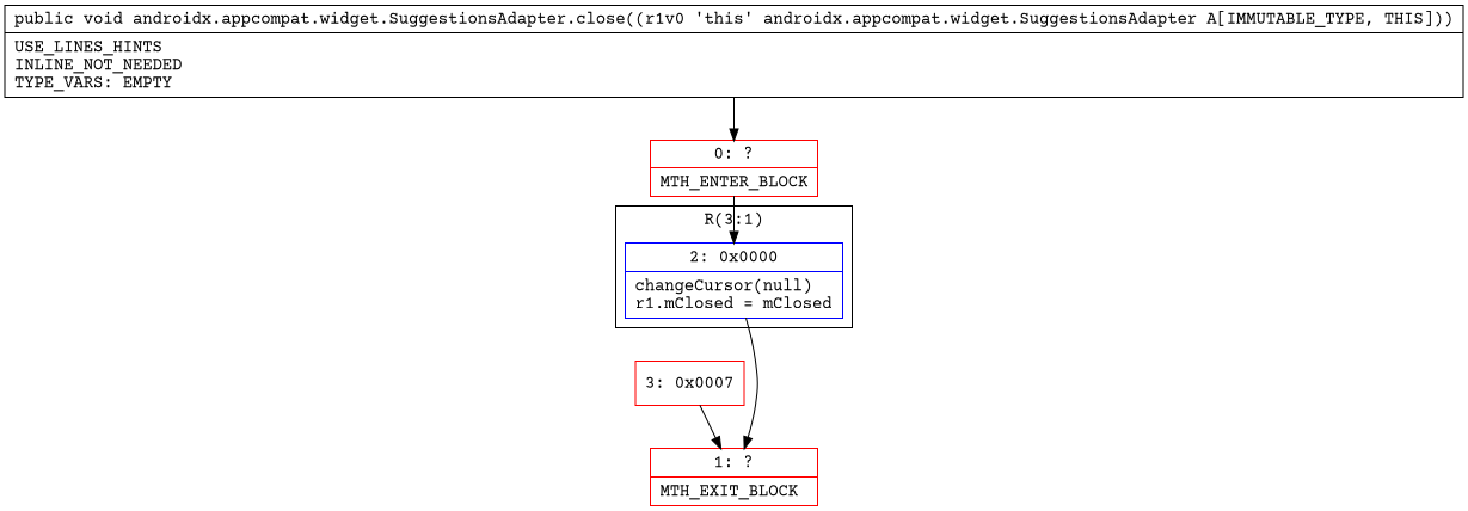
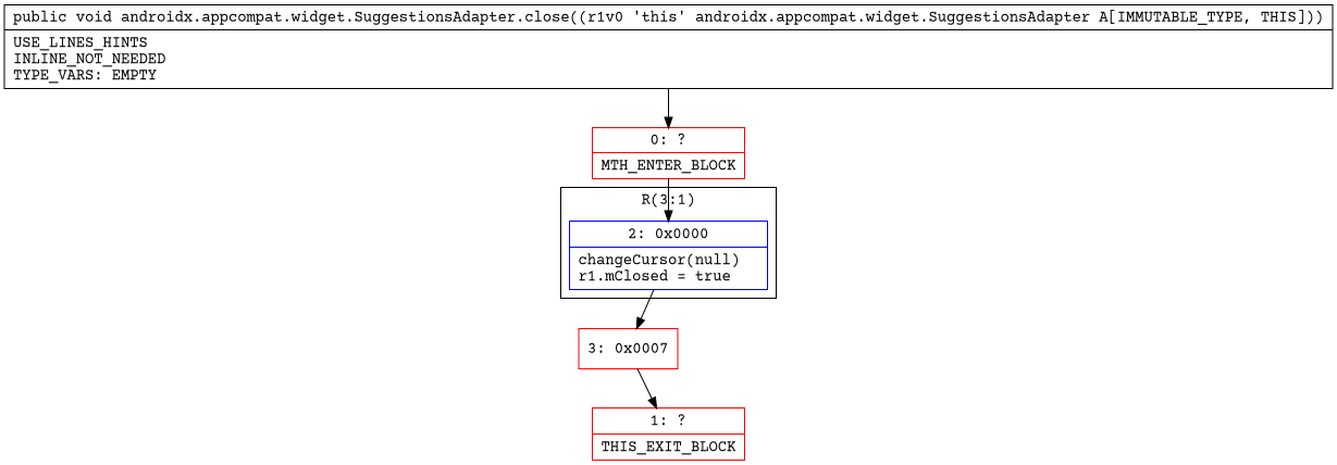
  digraph {
    fontname="Courier Prime"
    node [color=red fontname="Courier Prime" shape=record]
    edge [fontname="Courier Prime"]
-   n1 [color=blue label="{2\:\ 0x0000|changeCursor(null)\lr1.mClosed = mClosed\l}"]
+   n1 [color=blue label="{2\:\ 0x0000|changeCursor(null)\lr1.mClosed = true\l}"]
    n2 [label="{3\:\ 0x0007}"]
-   n3 [label="{1\:\ ?|MTH_EXIT_BLOCK\l}"]
+   n3 [label="{1\:\ ?|THIS_EXIT_BLOCK\l}"]
    n4 [label="{0\:\ ?|MTH_ENTER_BLOCK\l}"]
    n5 [label="{public void androidx.appcompat.widget.SuggestionsAdapter.close((r1v0 'this' androidx.appcompat.widget.SuggestionsAdapter A[IMMUTABLE_TYPE, THIS]))  | USE_LINES_HINTS\lINLINE_NOT_NEEDED\lTYPE_VARS: EMPTY\l}" color=""]
    subgraph cluster_1 {
      label="R(3:1)"
      n1
    }
-   n1 -> n3
+   n1 -> n2
    n2 -> n3
    n4 -> n1
    n5 -> n4
  }
